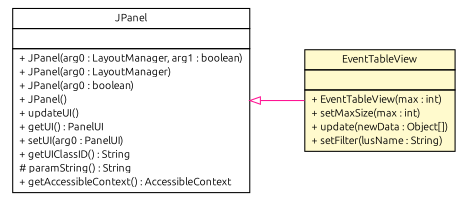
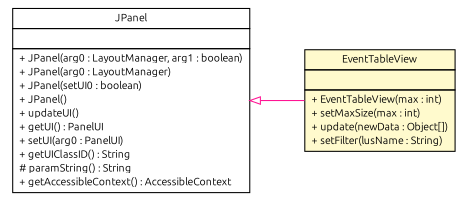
  digraph {
    nodesep=0.25
    ranksep=0.5
    rankdir=LR
    fontname=Ubuntu
    node [fontcolor=black fontname=Ubuntu fontsize=10.0 shape=plaintext]
    n1 [label=<<table title="sorcer.ssb.tools.plugin.browser.EventTableView" border="0" cellborder="1" cellspacing="0" cellpadding="2" port="p" bgcolor="lemonChiffon" href="./EventTableView.html"> 		<tr><td><table border="0" cellspacing="0" cellpadding="1"> <tr><td align="center" balign="center"> EventTableView </td></tr> 		</table></td></tr> 		<tr><td><table border="0" cellspacing="0" cellpadding="1"> <tr><td align="left" balign="left">  </td></tr> 		</table></td></tr> 		<tr><td><table border="0" cellspacing="0" cellpadding="1"> <tr><td align="left" balign="left"> + EventTableView(max : int) </td></tr> <tr><td align="left" balign="left"> + setMaxSize(max : int) </td></tr> <tr><td align="left" balign="left"> + update(newData : Object[]) </td></tr> <tr><td align="left" balign="left"> + setFilter(lusName : String) </td></tr> 		</table></td></tr> 		</table>>]
-   n2 [label=<<table title="javax.swing.JPanel" border="0" cellborder="1" cellspacing="0" cellpadding="2" port="p" href="http://docs.oracle.com/javase/7/docs/api/javax/swing/JPanel.html"> 		<tr><td><table border="0" cellspacing="0" cellpadding="1"> <tr><td align="center" balign="center"> JPanel </td></tr> 		</table></td></tr> 		<tr><td><table border="0" cellspacing="0" cellpadding="1"> <tr><td align="left" balign="left">  </td></tr> 		</table></td></tr> 		<tr><td><table border="0" cellspacing="0" cellpadding="1"> <tr><td align="left" balign="left"> + JPanel(arg0 : LayoutManager, arg1 : boolean) </td></tr> <tr><td align="left" balign="left"> + JPanel(arg0 : LayoutManager) </td></tr> <tr><td align="left" balign="left"> + JPanel(arg0 : boolean) </td></tr> <tr><td align="left" balign="left"> + JPanel() </td></tr> <tr><td align="left" balign="left"> + updateUI() </td></tr> <tr><td align="left" balign="left"> + getUI() : PanelUI </td></tr> <tr><td align="left" balign="left"> + setUI(arg0 : PanelUI) </td></tr> <tr><td align="left" balign="left"> + getUIClassID() : String </td></tr> <tr><td align="left" balign="left"> # paramString() : String </td></tr> <tr><td align="left" balign="left"> + getAccessibleContext() : AccessibleContext </td></tr> 		</table></td></tr> 		</table>>]
+   n2 [label=<<table title="javax.swing.JPanel" border="0" cellborder="1" cellspacing="0" cellpadding="2" port="p" href="http://docs.oracle.com/javase/7/docs/api/javax/swing/JPanel.html"> 		<tr><td><table border="0" cellspacing="0" cellpadding="1"> <tr><td align="center" balign="center"> JPanel </td></tr> 		</table></td></tr> 		<tr><td><table border="0" cellspacing="0" cellpadding="1"> <tr><td align="left" balign="left">  </td></tr> 		</table></td></tr> 		<tr><td><table border="0" cellspacing="0" cellpadding="1"> <tr><td align="left" balign="left"> + JPanel(arg0 : LayoutManager, arg1 : boolean) </td></tr> <tr><td align="left" balign="left"> + JPanel(arg0 : LayoutManager) </td></tr> <tr><td align="left" balign="left"> + JPanel(setUI0 : boolean) </td></tr> <tr><td align="left" balign="left"> + JPanel() </td></tr> <tr><td align="left" balign="left"> + updateUI() </td></tr> <tr><td align="left" balign="left"> + getUI() : PanelUI </td></tr> <tr><td align="left" balign="left"> + setUI(arg0 : PanelUI) </td></tr> <tr><td align="left" balign="left"> + getUIClassID() : String </td></tr> <tr><td align="left" balign="left"> # paramString() : String </td></tr> <tr><td align="left" balign="left"> + getAccessibleContext() : AccessibleContext </td></tr> 		</table></td></tr> 		</table>>]
    n2 -> n1 [arrowtail=empty dir=back fontname=Ubuntu fontsize=10 headport=p labelfontname=Helvetica labelfontsize=10 tailport=p color=deeppink style=solid]
  }
